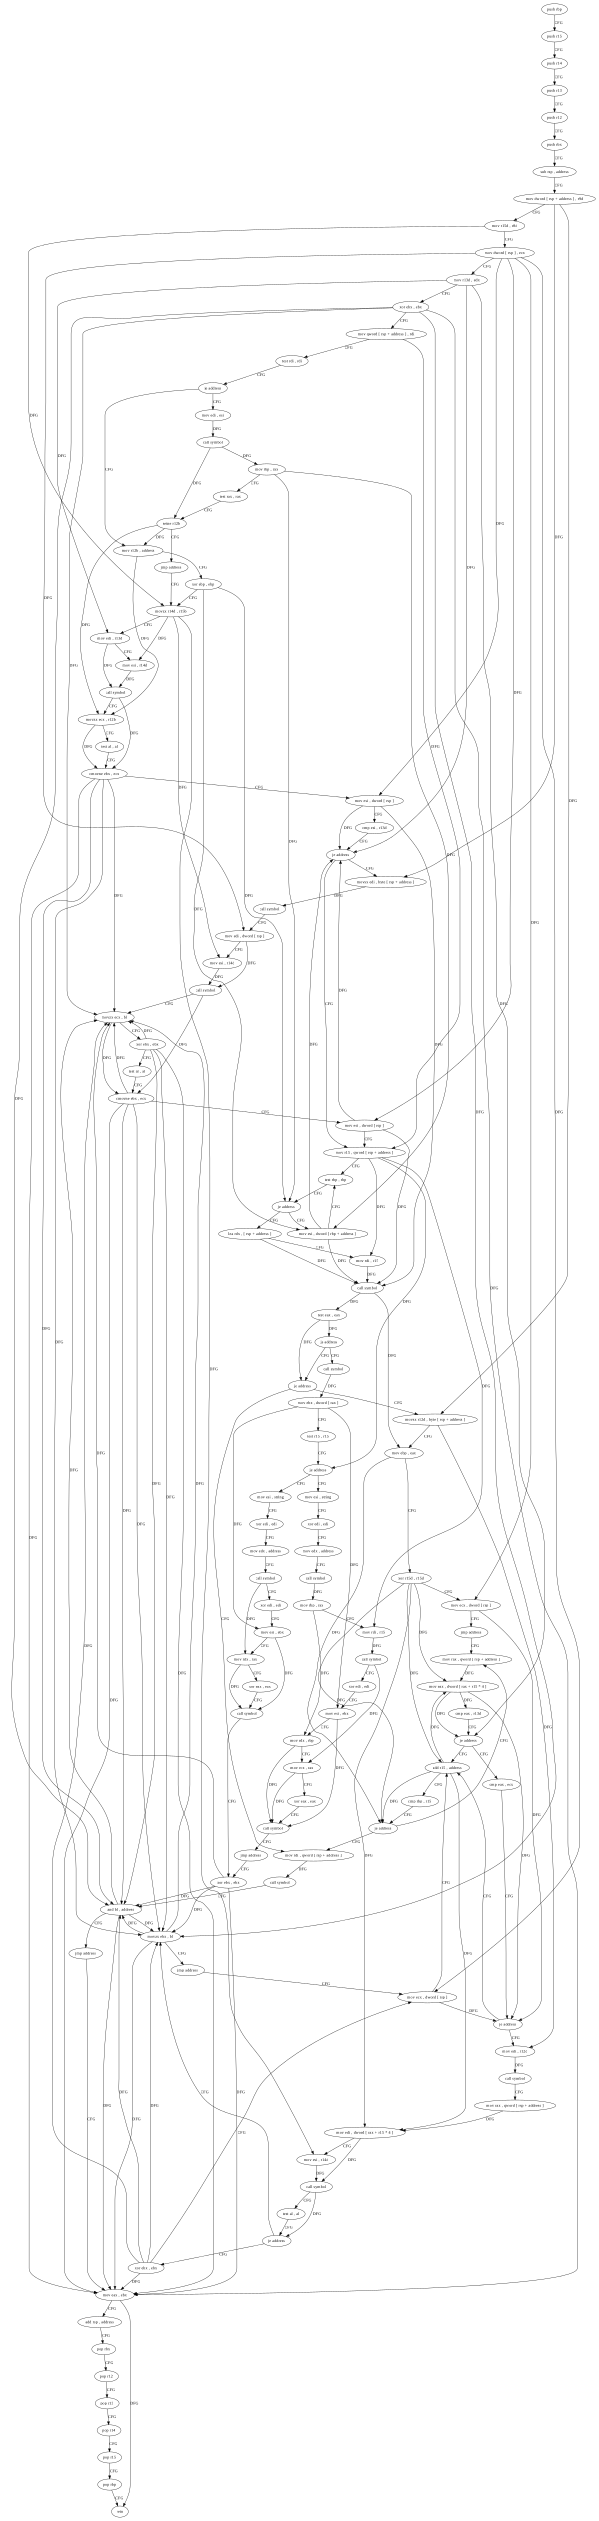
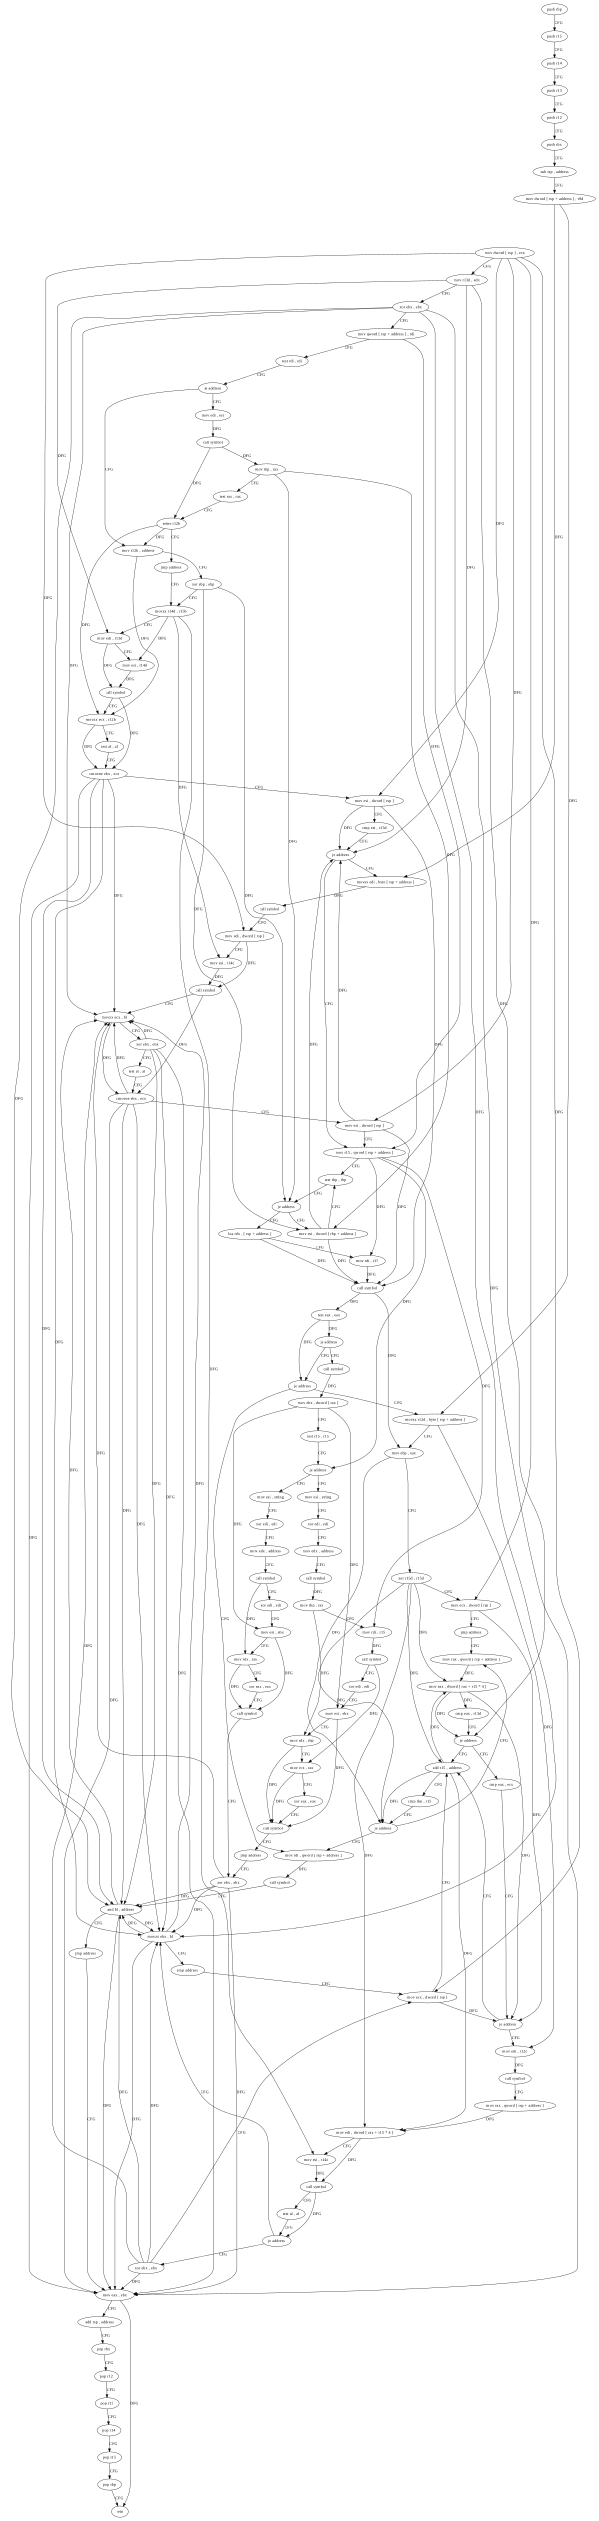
  digraph {
    fontname="Liberation Serif"
    node [fontname="Liberation Serif"]
    edge [fontname="Liberation Serif"]
    n1 [label="push rbp"]
    n2 [label="push r15"]
    n3 [label="push r14"]
    n4 [label="push r13"]
    n5 [label="push r12"]
    n6 [label="push rbx"]
    n7 [label="sub rsp , address"]
    n8 [label="mov dword [ rsp + address ] , r9d"]
-   n9 [label="mov r15d , r8d"]
    n10 [label="movsx edi , byte [ rsp + address ]"]
    n11 [label="movsx r12d , byte [ rsp + address ]"]
    n12 [label="mov dword [ rsp ] , ecx"]
    n13 [label="movzx r14d , r15b"]
    n14 [label="call symbol"]
    n15 [label="mov ebp , eax"]
    n16 [label="mov edi , r12d"]
    n17 [label="mov r13d , edx"]
    n18 [label="mov edi , dword [ rsp ]"]
    n19 [label="mov esi , dword [ rsp ]"]
    n20 [label="mov esi , dword [ rsp ]"]
    n21 [label="mov ecx , dword [ rsp ]"]
    n22 [label="mov ecx , dword [ rsp ]"]
    n23 [label="mov edi , r13d"]
    n24 [label="mov esi , r14d"]
    n25 [label="mov esi , r14d"]
    n26 [label="mov esi , r14d"]
    n27 [label="xor ebx , ebx"]
    n28 [label="je address"]
    n29 [label="je address"]
    n30 [label="call symbol"]
    n31 [label="mov r15 , qword [ rsp + address ]"]
    n32 [label="call symbol"]
    n33 [label="cmp esi , r13d"]
    n34 [label="jmp address"]
    n35 [label="je address"]
    n36 [label="add r15 , address"]
    n37 [label="mov qword [ rsp + address ] , rdi"]
    n38 [label="movzx ecx , bl"]
    n39 [label="and bl , address"]
    n40 [label="mov eax , ebx"]
    n41 [label="movzx ebx , bl"]
    n42 [label="call symbol"]
    n43 [label="cmp eax , ecx"]
    n44 [label="test rdi , rdi"]
    n45 [label="cmovne ebx , ecx"]
    n46 [label="xor ebx , ebx"]
    n47 [label="jmp address"]
    n48 [label="add rsp , address"]
    n49 [label=retn]
    n50 [label="jmp address"]
    n51 [label="je address"]
    n52 [label="test rbp , rbp"]
    n53 [label="mov rdi , r15"]
    n54 [label="je address"]
    n55 [label="mov rdi , r15"]
    n56 [label="mov r12b , address"]
    n57 [label="mov edi , esi"]
    n58 [label="xor ebp , ebp"]
    n59 [label="movzx ecx , r12b"]
    n60 [label="call symbol"]
    n61 [label="je address"]
    n62 [label="mov esi , dword [ rbp + address ]"]
    n63 [label="cmovne ebx , ecx"]
    n64 [label="test al , al"]
    n65 [label="mov rbp , rax"]
    n66 [label="setne r12b"]
    n67 [label="lea rdx , [ rsp + address ]"]
    n68 [label="call symbol"]
    n69 [label="test rax , rax"]
    n70 [label="jmp address"]
    n71 [label="mov esi , string"]
    n72 [label="mov esi , string"]
    n73 [label="call symbol"]
    n74 [label="test eax , eax"]
    n75 [label="test al , al"]
    n76 [label="js address"]
    n77 [label="je address"]
    n78 [label="xor r15d , r15d"]
    n79 [label="je address"]
    n80 [label="call symbol"]
    n81 [label="mov rdi , qword [ rsp + address ]"]
    n82 [label="mov ebx , dword [ rax ]"]
    n83 [label="test r15 , r15"]
    n84 [label="mov esi , ebx"]
    n85 [label="mov esi , ebx"]
    n86 [label="call symbol"]
    n87 [label="mov rdx , rax"]
    n88 [label="call symbol"]
    n89 [label="mov rdx , rbp"]
    n90 [label="call symbol"]
    n91 [label="xor edi , edi"]
    n92 [label="xor edi , edi"]
    n93 [label="mov edx , address"]
    n94 [label="mov edx , address"]
    n95 [label="call symbol"]
    n96 [label="call symbol"]
    n97 [label="xor edi , edi"]
    n98 [label="xor eax , eax"]
    n99 [label="xor ebx , ebx"]
    n100 [label="call symbol"]
    n101 [label="mov rbp , rax"]
    n102 [label="mov rcx , rax"]
    n103 [label="xor edi , edi"]
    n104 [label="xor eax , eax"]
    n105 [label="jmp address"]
    n106 [label="pop rbx"]
    n107 [label="mov eax , dword [ rax + r15 * 4 ]"]
    n108 [label="mov edi , dword [ rax + r15 * 4 ]"]
    n109 [label="mov rax , qword [ rsp + address ]"]
    n110 [label="cmp eax , r13d"]
    n111 [label="cmp rbp , r15"]
    n112 [label="pop r12"]
    n113 [label="pop r13"]
    n114 [label="pop r14"]
    n115 [label="pop r15"]
    n116 [label="pop rbp"]
    n117 [label="mov rax , qword [ rsp + address ]"]
    n118 [label="test al , al"]
    n119 [label="je address"]
    n120 [label="xor ebx , ebx"]
    n1 -> n2 [label=CFG]
    n2 -> n3 [label=CFG]
    n3 -> n4 [label=CFG]
    n4 -> n5 [label=CFG]
    n5 -> n6 [label=CFG]
    n6 -> n7 [label=CFG]
    n7 -> n8 [label=CFG]
-   n8 -> n9 [label=CFG]
    n8 -> n10 [label=DFG]
    n8 -> n11 [label=DFG]
-   n9 -> n12 [label=CFG]
-   n9 -> n13 [label=DFG]
    n10 -> n14 [label=DFG]
    n11 -> n15 [label=CFG]
    n11 -> n16 [label=DFG]
    n12 -> n17 [label=CFG]
    n12 -> n18 [label=DFG]
    n12 -> n19 [label=DFG]
    n12 -> n20 [label=DFG]
    n12 -> n21 [label=DFG]
    n12 -> n22 [label=DFG]
    n13 -> n23 [label=CFG]
    n13 -> n24 [label=DFG]
    n13 -> n25 [label=DFG]
    n13 -> n26 [label=DFG]
    n14 -> n18 [label=CFG]
    n15 -> n78 [label=CFG]
    n15 -> n79 [label=DFG]
    n16 -> n95 [label=DFG]
    n17 -> n23 [label=DFG]
    n17 -> n27 [label=CFG]
    n17 -> n28 [label=DFG]
    n17 -> n29 [label=DFG]
    n18 -> n24 [label=CFG]
    n18 -> n30 [label=DFG]
    n19 -> n28 [label=DFG]
    n19 -> n31 [label=CFG]
    n19 -> n32 [label=DFG]
    n20 -> n28 [label=DFG]
    n20 -> n32 [label=DFG]
    n20 -> n33 [label=CFG]
    n21 -> n34 [label=CFG]
    n21 -> n35 [label=DFG]
    n22 -> n35 [label=DFG]
    n22 -> n36 [label=CFG]
    n23 -> n25 [label=CFG]
    n23 -> n42 [label=DFG]
    n24 -> n30 [label=DFG]
    n25 -> n42 [label=DFG]
    n26 -> n68 [label=DFG]
    n27 -> n37 [label=CFG]
    n27 -> n38 [label=DFG]
    n27 -> n39 [label=DFG]
    n27 -> n40 [label=DFG]
    n27 -> n41 [label=DFG]
    n28 -> n10 [label=CFG]
    n28 -> n31 [label=CFG]
    n29 -> n36 [label=CFG]
    n29 -> n43 [label=CFG]
    n30 -> n38 [label=CFG]
    n30 -> n45 [label=DFG]
    n31 -> n52 [label=CFG]
    n31 -> n53 [label=DFG]
    n31 -> n54 [label=DFG]
    n31 -> n55 [label=DFG]
    n32 -> n15 [label=DFG]
    n32 -> n74 [label=DFG]
    n33 -> n28 [label=CFG]
    n34 -> n109 [label=CFG]
    n35 -> n16 [label=CFG]
    n35 -> n36 [label=CFG]
    n36 -> n79 [label=DFG]
    n36 -> n107 [label=DFG]
    n36 -> n108 [label=DFG]
    n36 -> n111 [label=CFG]
    n37 -> n31 [label=DFG]
    n37 -> n44 [label=CFG]
    n38 -> n45 [label=DFG]
    n38 -> n46 [label=CFG]
    n39 -> n38 [label=DFG]
    n39 -> n40 [label=DFG]
    n39 -> n41 [label=DFG]
    n39 -> n47 [label=CFG]
    n40 -> n48 [label=CFG]
    n40 -> n49 [label=DFG]
    n41 -> n38 [label=DFG]
    n41 -> n39 [label=DFG]
    n41 -> n40 [label=DFG]
    n41 -> n50 [label=CFG]
    n42 -> n59 [label=CFG]
    n42 -> n63 [label=DFG]
    n43 -> n35 [label=CFG]
    n44 -> n51 [label=CFG]
    n45 -> n19 [label=CFG]
    n45 -> n38 [label=DFG]
    n45 -> n39 [label=DFG]
    n45 -> n40 [label=DFG]
    n45 -> n41 [label=DFG]
    n46 -> n38 [label=DFG]
    n46 -> n39 [label=DFG]
    n46 -> n40 [label=DFG]
    n46 -> n41 [label=DFG]
    n46 -> n75 [label=CFG]
    n47 -> n40 [label=CFG]
    n48 -> n106 [label=CFG]
    n50 -> n22 [label=CFG]
    n51 -> n56 [label=CFG]
    n51 -> n57 [label=CFG]
    n52 -> n61 [label=CFG]
    n53 -> n32 [label=DFG]
    n54 -> n71 [label=CFG]
    n54 -> n72 [label=CFG]
    n55 -> n73 [label=DFG]
    n56 -> n58 [label=CFG]
    n56 -> n59 [label=DFG]
    n57 -> n60 [label=DFG]
    n58 -> n13 [label=CFG]
    n58 -> n61 [label=DFG]
    n58 -> n62 [label=DFG]
    n59 -> n63 [label=DFG]
    n59 -> n64 [label=CFG]
    n60 -> n65 [label=DFG]
    n60 -> n66 [label=DFG]
    n61 -> n62 [label=CFG]
    n61 -> n67 [label=CFG]
    n62 -> n28 [label=DFG]
    n62 -> n32 [label=DFG]
    n62 -> n52 [label=CFG]
    n63 -> n20 [label=CFG]
    n63 -> n38 [label=DFG]
    n63 -> n39 [label=DFG]
    n63 -> n40 [label=DFG]
    n63 -> n41 [label=DFG]
    n64 -> n63 [label=CFG]
    n65 -> n61 [label=DFG]
    n65 -> n62 [label=DFG]
    n65 -> n69 [label=CFG]
    n66 -> n56 [label=DFG]
    n66 -> n59 [label=DFG]
    n66 -> n70 [label=CFG]
    n67 -> n32 [label=DFG]
    n67 -> n53 [label=CFG]
    n68 -> n118 [label=CFG]
    n68 -> n119 [label=DFG]
    n69 -> n66 [label=CFG]
    n70 -> n13 [label=CFG]
    n71 -> n91 [label=CFG]
    n72 -> n92 [label=CFG]
    n73 -> n102 [label=DFG]
    n73 -> n103 [label=CFG]
    n74 -> n76 [label=DFG]
    n74 -> n77 [label=DFG]
    n75 -> n45 [label=CFG]
    n76 -> n77 [label=CFG]
    n76 -> n80 [label=CFG]
    n77 -> n11 [label=CFG]
    n77 -> n81 [label=CFG]
    n78 -> n21 [label=CFG]
    n78 -> n36 [label=DFG]
    n78 -> n79 [label=DFG]
    n78 -> n107 [label=DFG]
    n78 -> n108 [label=DFG]
    n79 -> n81 [label=CFG]
    n79 -> n109 [label=CFG]
    n80 -> n82 [label=DFG]
    n81 -> n86 [label=DFG]
    n82 -> n83 [label=CFG]
    n82 -> n84 [label=DFG]
    n82 -> n85 [label=DFG]
    n83 -> n54 [label=CFG]
    n84 -> n87 [label=CFG]
    n84 -> n88 [label=DFG]
    n85 -> n89 [label=CFG]
    n85 -> n90 [label=DFG]
    n86 -> n39 [label=CFG]
    n87 -> n88 [label=DFG]
    n87 -> n98 [label=CFG]
    n88 -> n99 [label=CFG]
    n89 -> n90 [label=DFG]
    n89 -> n102 [label=CFG]
    n90 -> n105 [label=CFG]
    n91 -> n93 [label=CFG]
    n92 -> n94 [label=CFG]
    n93 -> n96 [label=CFG]
    n94 -> n100 [label=CFG]
    n95 -> n117 [label=CFG]
    n96 -> n87 [label=DFG]
    n96 -> n97 [label=CFG]
    n97 -> n84 [label=CFG]
    n98 -> n88 [label=CFG]
    n99 -> n38 [label=DFG]
    n99 -> n39 [label=DFG]
    n99 -> n40 [label=DFG]
    n99 -> n41 [label=DFG]
    n100 -> n101 [label=DFG]
    n101 -> n55 [label=CFG]
    n101 -> n89 [label=DFG]
    n102 -> n90 [label=DFG]
    n102 -> n104 [label=CFG]
    n103 -> n85 [label=CFG]
    n104 -> n90 [label=CFG]
    n105 -> n99 [label=CFG]
    n106 -> n112 [label=CFG]
    n107 -> n29 [label=DFG]
    n107 -> n35 [label=DFG]
    n107 -> n110 [label=DFG]
    n108 -> n26 [label=CFG]
    n108 -> n68 [label=DFG]
    n109 -> n107 [label=DFG]
    n110 -> n29 [label=CFG]
    n111 -> n79 [label=CFG]
    n112 -> n113 [label=CFG]
    n113 -> n114 [label=CFG]
    n114 -> n115 [label=CFG]
    n115 -> n116 [label=CFG]
    n116 -> n49 [label=CFG]
    n117 -> n108 [label=DFG]
    n118 -> n119 [label=CFG]
    n119 -> n41 [label=CFG]
    n119 -> n120 [label=CFG]
    n120 -> n22 [label=CFG]
    n120 -> n38 [label=DFG]
    n120 -> n39 [label=DFG]
    n120 -> n40 [label=DFG]
    n120 -> n41 [label=DFG]
  }
